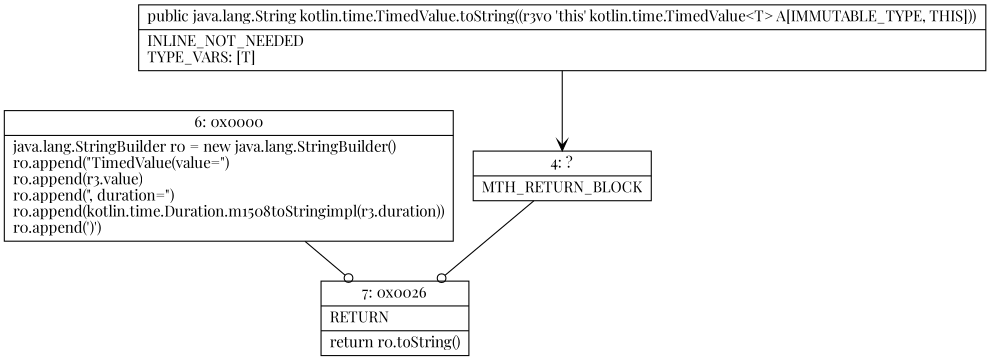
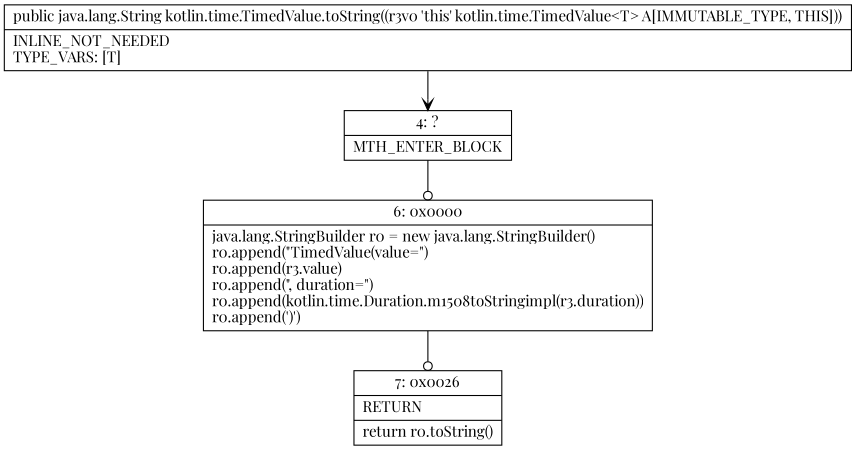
  digraph {
    fontname="Playfair Display"
    node [fontname="Playfair Display" shape=record]
    edge [arrowhead=odot fontname="Playfair Display"]
-   n1 [label="{4\:\ ?|MTH_RETURN_BLOCK\l}"]
+   n1 [label="{4\:\ ?|MTH_ENTER_BLOCK\l}"]
    n2 [label="{6\:\ 0x0000|java.lang.StringBuilder r0 = new java.lang.StringBuilder()\lr0.append(\"TimedValue(value=\")\lr0.append(r3.value)\lr0.append(\", duration=\")\lr0.append(kotlin.time.Duration.m1508toStringimpl(r3.duration))\lr0.append(')')\l}"]
    n3 [label="{7\:\ 0x0026|RETURN\l|return r0.toString()\l}"]
    n4 [label="{public java.lang.String kotlin.time.TimedValue.toString((r3v0 'this' kotlin.time.TimedValue\<T\> A[IMMUTABLE_TYPE, THIS]))  | INLINE_NOT_NEEDED\lTYPE_VARS: [T]\l}"]
-   n1 -> n3
+   n1 -> n2
    n2 -> n3
    n4 -> n1 [arrowhead=vee]
  }
